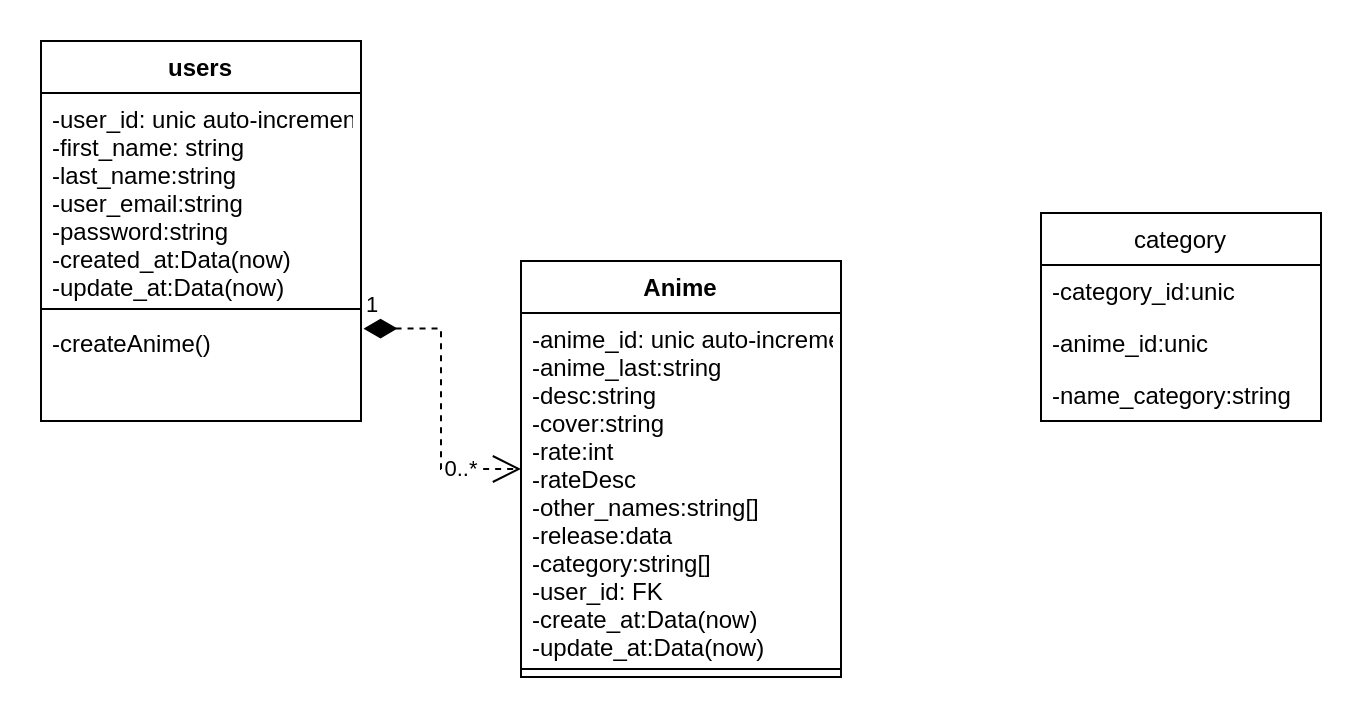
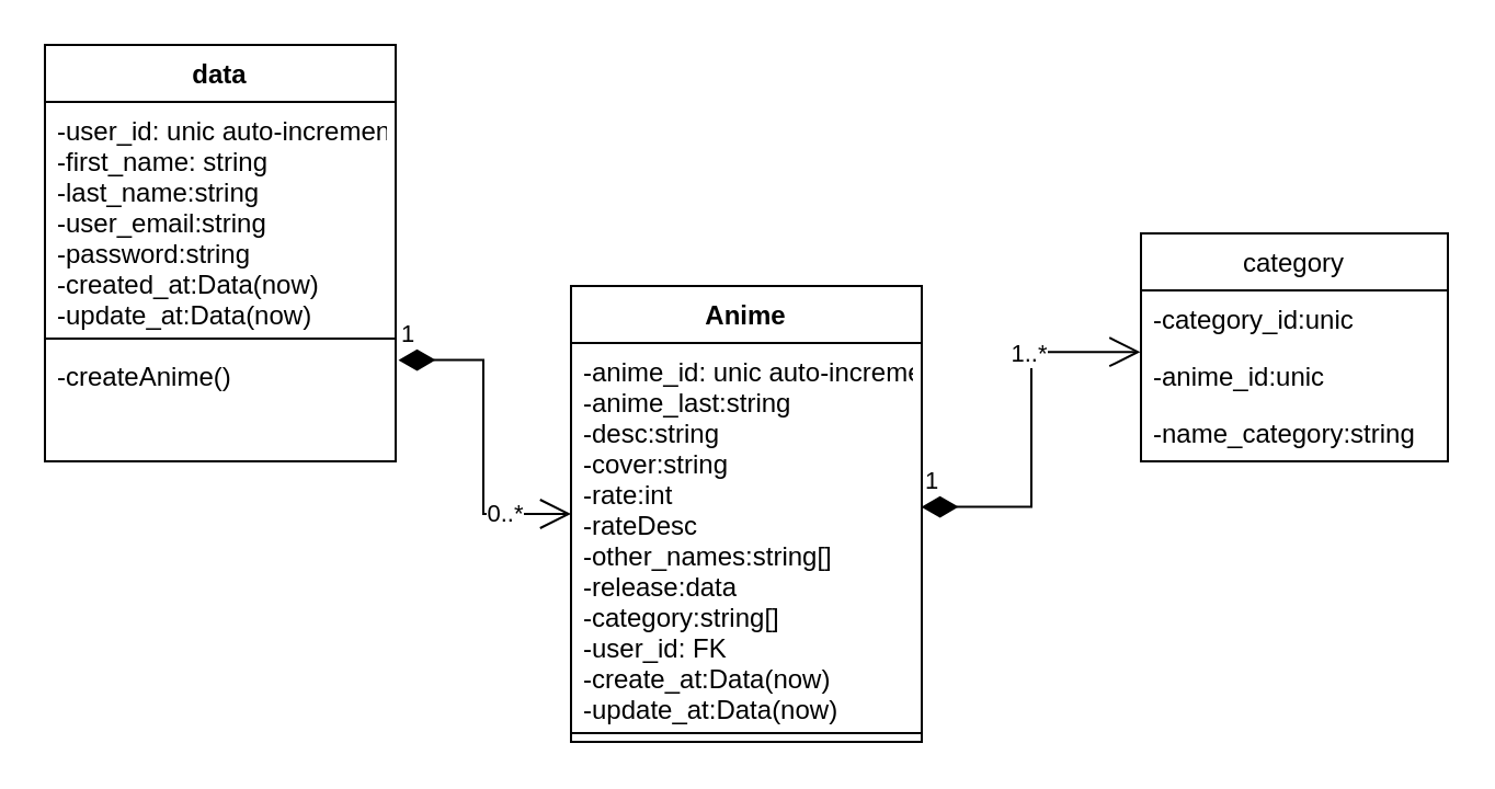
  <mxCell id="0" />
  <mxCell id="1" parent="0" />
- <mxCell id="2" value="users" style="swimlane;fontStyle=1;align=center;verticalAlign=top;childLayout=stackLayout;horizontal=1;startSize=26;horizontalStack=0;resizeParent=1;resizeParentMax=0;resizeLast=0;collapsible=1;marginBottom=0;" vertex="1" parent="1"><mxGeometry x="20" y="20" width="160" height="190" as="geometry" /></mxCell>
+ <mxCell id="2" value="data" style="swimlane;fontStyle=1;align=center;verticalAlign=top;childLayout=stackLayout;horizontal=1;startSize=26;horizontalStack=0;resizeParent=1;resizeParentMax=0;resizeLast=0;collapsible=1;marginBottom=0;" vertex="1" parent="1"><mxGeometry x="20" y="20" width="160" height="190" as="geometry" /></mxCell>
  <mxCell id="3" value="-user_id: unic auto-increment&#10;-first_name: string&#10;-last_name:string&#10;-user_email:string&#10;-password:string&#10;-created_at:Data(now)&#10;-update_at:Data(now)" style="text;strokeColor=none;fillColor=none;align=left;verticalAlign=top;spacingLeft=4;spacingRight=4;overflow=hidden;rotatable=0;points=[[0,0.5],[1,0.5]];portConstraint=eastwest;" vertex="1" parent="2"><mxGeometry y="26" width="160" height="104" as="geometry" /></mxCell>
  <mxCell id="4" value="" style="line;strokeWidth=1;fillColor=none;align=left;verticalAlign=middle;spacingTop=-1;spacingLeft=3;spacingRight=3;rotatable=0;labelPosition=right;points=[];portConstraint=eastwest;strokeColor=inherit;" vertex="1" parent="2"><mxGeometry y="130" width="160" height="8" as="geometry" /></mxCell>
  <mxCell id="5" value="-createAnime()&#10;" style="text;strokeColor=none;fillColor=none;align=left;verticalAlign=top;spacingLeft=4;spacingRight=4;overflow=hidden;rotatable=0;points=[[0,0.5],[1,0.5]];portConstraint=eastwest;" vertex="1" parent="2"><mxGeometry y="138" width="160" height="52" as="geometry" /></mxCell>
- <mxCell id="6" value="1" style="endArrow=open;html=1;endSize=12;startArrow=diamondThin;startSize=14;startFill=1;edgeStyle=orthogonalEdgeStyle;align=left;verticalAlign=bottom;rounded=0;exitX=1.008;exitY=0.112;exitDx=0;exitDy=0;exitPerimeter=0;dashed=1;" edge="1" parent="1" source="5" target="8"><mxGeometry x="-1" y="3" relative="1" as="geometry"><mxPoint x="220" y="90" as="sourcePoint" /><mxPoint x="280" y="110" as="targetPoint" /></mxGeometry></mxCell>
+ <mxCell id="6" value="1" style="endArrow=open;html=1;endSize=12;startArrow=diamondThin;startSize=14;startFill=1;edgeStyle=orthogonalEdgeStyle;align=left;verticalAlign=bottom;rounded=0;exitX=1.008;exitY=0.112;exitDx=0;exitDy=0;exitPerimeter=0;" edge="1" parent="1" source="5" target="8"><mxGeometry x="-1" y="3" relative="1" as="geometry"><mxPoint x="220" y="90" as="sourcePoint" /><mxPoint x="280" y="110" as="targetPoint" /></mxGeometry></mxCell>
  <mxCell id="7" value="0..*" style="edgeLabel;html=1;align=center;verticalAlign=middle;resizable=0;points=[];" vertex="1" connectable="0" parent="6"><mxGeometry x="0.588" y="1" relative="1" as="geometry"><mxPoint as="offset" /></mxGeometry></mxCell>
  <mxCell id="8" value="Anime" style="swimlane;fontStyle=1;align=center;verticalAlign=top;childLayout=stackLayout;horizontal=1;startSize=26;horizontalStack=0;resizeParent=1;resizeParentMax=0;resizeLast=0;collapsible=1;marginBottom=0;" vertex="1" parent="1"><mxGeometry x="260" y="130" width="160" height="208" as="geometry" /></mxCell>
  <mxCell id="9" value="-anime_id: unic auto-increment&#10;-anime_last:string&#10;-desc:string&#10;-cover:string&#10;-rate:int&#10;-rateDesc&#10;-other_names:string[]&#10;-release:data&#10;-category:string[]&#10;-user_id: FK&#10;-create_at:Data(now)&#10;-update_at:Data(now)&#10;" style="text;strokeColor=none;fillColor=none;align=left;verticalAlign=top;spacingLeft=4;spacingRight=4;overflow=hidden;rotatable=0;points=[[0,0.5],[1,0.5]];portConstraint=eastwest;" vertex="1" parent="8"><mxGeometry y="26" width="160" height="174" as="geometry" /></mxCell>
  <mxCell id="10" value="" style="line;strokeWidth=1;fillColor=none;align=left;verticalAlign=middle;spacingTop=-1;spacingLeft=3;spacingRight=3;rotatable=0;labelPosition=right;points=[];portConstraint=eastwest;strokeColor=inherit;" vertex="1" parent="8"><mxGeometry y="200" width="160" height="8" as="geometry" /></mxCell>
+ <mxCell id="11" value="1" style="endArrow=open;html=1;endSize=12;startArrow=diamondThin;startSize=14;startFill=1;edgeStyle=orthogonalEdgeStyle;align=left;verticalAlign=bottom;rounded=0;exitX=0.999;exitY=0.43;exitDx=0;exitDy=0;exitPerimeter=0;entryX=-0.002;entryY=0.08;entryDx=0;entryDy=0;entryPerimeter=0;" edge="1" parent="1" source="9" target="15"><mxGeometry x="-1" y="3" relative="1" as="geometry"><mxPoint x="430" y="290" as="sourcePoint" /><mxPoint x="460" y="229" as="targetPoint" /></mxGeometry></mxCell>
+ <mxCell id="12" value="1..*" style="edgeLabel;html=1;align=center;verticalAlign=middle;resizable=0;points=[];" vertex="1" connectable="0" parent="11"><mxGeometry x="0.411" y="1" relative="1" as="geometry"><mxPoint x="-1" as="offset" /></mxGeometry></mxCell>
  <mxCell id="13" value="category" style="swimlane;fontStyle=0;childLayout=stackLayout;horizontal=1;startSize=26;fillColor=none;horizontalStack=0;resizeParent=1;resizeParentMax=0;resizeLast=0;collapsible=1;marginBottom=0;" vertex="1" parent="1"><mxGeometry x="520" y="106" width="140" height="104" as="geometry" /></mxCell>
  <mxCell id="14" value="-category_id:unic" style="text;strokeColor=none;fillColor=none;align=left;verticalAlign=top;spacingLeft=4;spacingRight=4;overflow=hidden;rotatable=0;points=[[0,0.5],[1,0.5]];portConstraint=eastwest;" vertex="1" parent="13"><mxGeometry y="26" width="140" height="26" as="geometry" /></mxCell>
  <mxCell id="15" value="-anime_id:unic" style="text;strokeColor=none;fillColor=none;align=left;verticalAlign=top;spacingLeft=4;spacingRight=4;overflow=hidden;rotatable=0;points=[[0,0.5],[1,0.5]];portConstraint=eastwest;" vertex="1" parent="13"><mxGeometry y="52" width="140" height="26" as="geometry" /></mxCell>
  <mxCell id="16" value="-name_category:string" style="text;strokeColor=none;fillColor=none;align=left;verticalAlign=top;spacingLeft=4;spacingRight=4;overflow=hidden;rotatable=0;points=[[0,0.5],[1,0.5]];portConstraint=eastwest;" vertex="1" parent="13"><mxGeometry y="78" width="140" height="26" as="geometry" /></mxCell>
